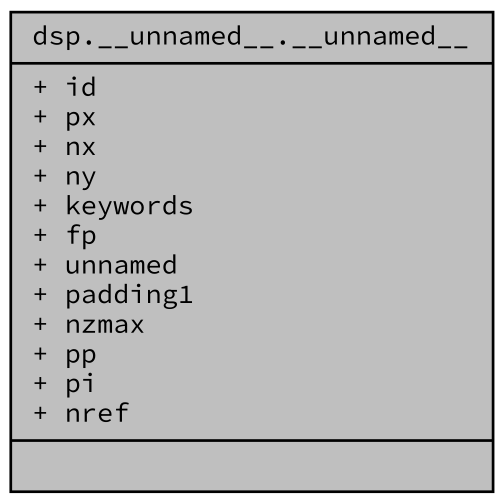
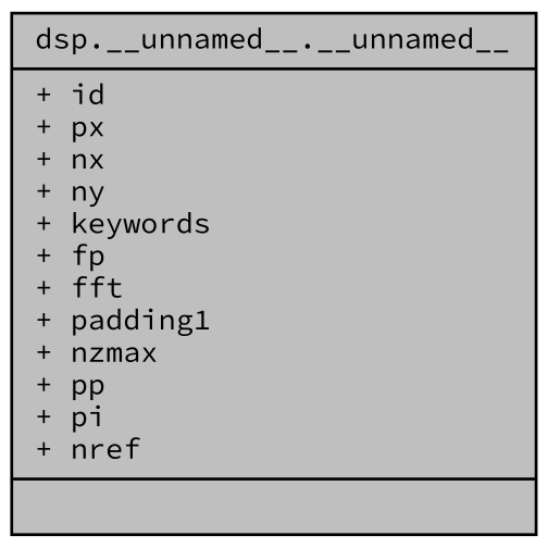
  digraph {
    fontname="Source Code Pro"
-   n1 [color=black fillcolor=grey75 fontcolor=black fontname="Source Code Pro" fontsize=10 height=0.2 label="{dsp.__unnamed__.__unnamed__\n|+ id\l+ px\l+ nx\l+ ny\l+ keywords\l+ fp\l+ unnamed\l+ padding1\l+ nzmax\l+ pp\l+ pi\l+ nref\l|}" shape=record style=filled width=0.4]
+   n1 [color=black fillcolor=grey75 fontcolor=black fontname="Source Code Pro" fontsize=10 height=0.2 label="{dsp.__unnamed__.__unnamed__\n|+ id\l+ px\l+ nx\l+ ny\l+ keywords\l+ fp\l+ fft\l+ padding1\l+ nzmax\l+ pp\l+ pi\l+ nref\l|}" shape=record style=filled width=0.4]
  }
